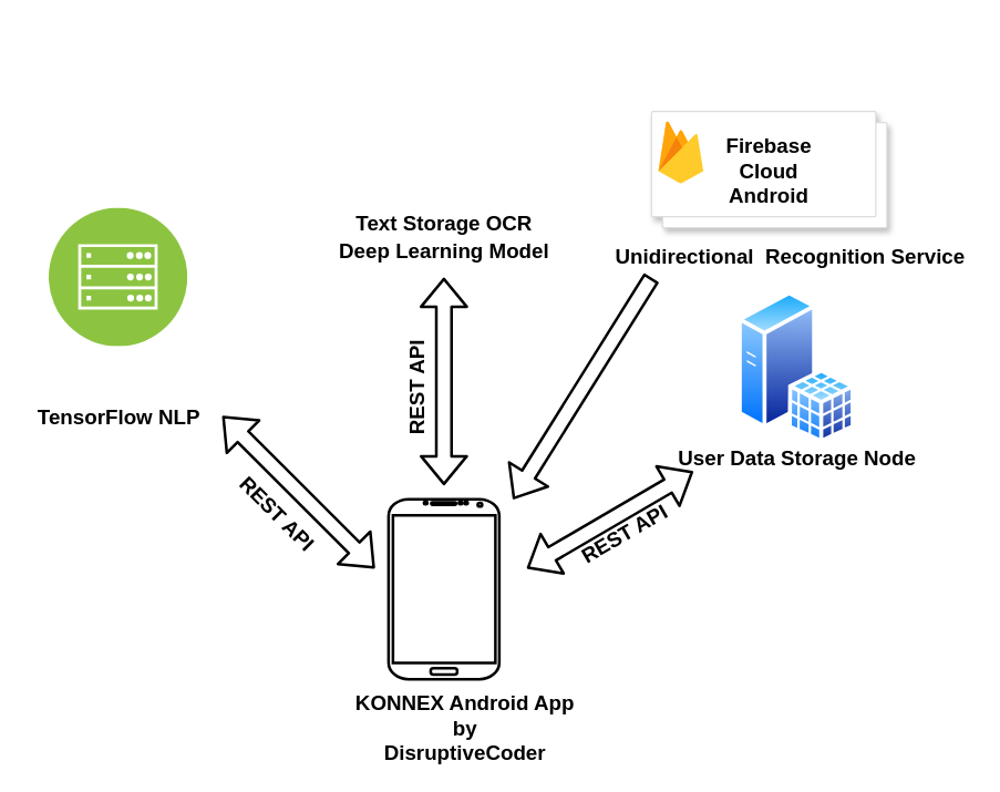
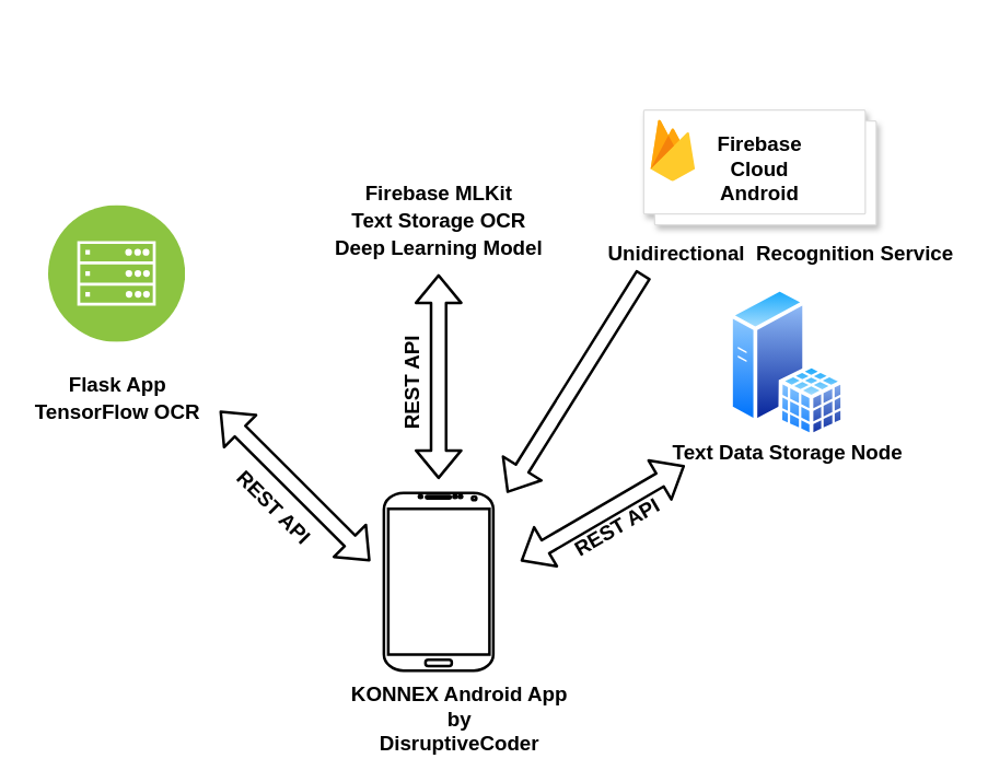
  <mxCell id="0" />
  <mxCell id="1" parent="0" />
  <mxCell id="2" value="" style="verticalLabelPosition=bottom;verticalAlign=top;html=1;shadow=0;strokeWidth=2;shape=mxgraph.android.phone2;" parent="1" vertex="1"><mxGeometry x="280" y="360" width="80" height="130" as="geometry" /></mxCell>
  <mxCell id="3" value="" style="aspect=fixed;perimeter=ellipsePerimeter;html=1;align=center;shadow=0;dashed=0;fontColor=#4277BB;labelBackgroundColor=#ffffff;fontSize=12;spacingTop=3;image;image=img/lib/ibm/infrastructure/mobile_backend.svg;strokeColor=#000000;strokeWidth=2;" parent="1" vertex="1"><mxGeometry x="35" y="150" width="100" height="100" as="geometry" /></mxCell>
  <mxCell id="4" value="&lt;b style=&quot;font-size: 15px&quot;&gt;KONNEX Android App&lt;br&gt;by&lt;br&gt;DisruptiveCoder&lt;br&gt;&lt;/b&gt;" style="text;html=1;align=center;verticalAlign=middle;resizable=0;points=[];autosize=1;strokeWidth=2;" parent="1" vertex="1"><mxGeometry x="250" y="500" width="170" height="50" as="geometry" /></mxCell>
  <mxCell id="5" value="" style="shape=flexArrow;endArrow=classic;startArrow=classic;html=1;strokeWidth=2;" parent="1" edge="1"><mxGeometry width="50" height="50" relative="1" as="geometry"><mxPoint x="160" y="300" as="sourcePoint" /><mxPoint x="270" y="410" as="targetPoint" /></mxGeometry></mxCell>
  <mxCell id="6" value="&lt;b&gt;&lt;font style=&quot;font-size: 15px&quot;&gt;REST API&lt;/font&gt;&lt;/b&gt;" style="text;html=1;align=center;verticalAlign=middle;resizable=0;points=[];autosize=1;strokeWidth=2;rotation=45;" parent="1" vertex="1"><mxGeometry x="160" y="360" width="80" height="20" as="geometry" /></mxCell>
- <mxCell id="8" value="&lt;b&gt;&lt;font style=&quot;font-size: 15px&quot;&gt;TensorFlow NLP&lt;/font&gt;&lt;/b&gt;" style="text;html=1;align=center;verticalAlign=middle;resizable=0;points=[];autosize=1;strokeWidth=2;" parent="1" vertex="1"><mxGeometry x="20" y="290" width="130" height="20" as="geometry" /></mxCell>
+ <mxCell id="7" value="&lt;b&gt;&lt;font style=&quot;font-size: 15px&quot;&gt;Flask App&lt;/font&gt;&lt;/b&gt;" style="text;html=1;align=center;verticalAlign=middle;resizable=0;points=[];autosize=1;strokeWidth=2;" parent="1" vertex="1"><mxGeometry x="40" y="270" width="90" height="20" as="geometry" /></mxCell>
+ <mxCell id="8" value="&lt;b&gt;&lt;font style=&quot;font-size: 15px&quot;&gt;TensorFlow OCR&lt;/font&gt;&lt;/b&gt;" style="text;html=1;align=center;verticalAlign=middle;resizable=0;points=[];autosize=1;strokeWidth=2;" parent="1" vertex="1"><mxGeometry x="20" y="290" width="130" height="20" as="geometry" /></mxCell>
  <mxCell id="9" value="" style="shape=image;html=1;verticalAlign=top;verticalLabelPosition=bottom;labelBackgroundColor=#ffffff;imageAspect=0;aspect=fixed;image=https://cdn4.iconfinder.com/data/icons/google-i-o-2016/512/google_firebase-128.png;strokeColor=#000000;strokeWidth=2;" parent="1" vertex="1"><mxGeometry x="270" y="20" width="100" height="100" as="geometry" /></mxCell>
+ <mxCell id="10" value="&lt;font style=&quot;font-size: 15px&quot;&gt;&lt;b&gt;Firebase MLKit&lt;/b&gt;&lt;/font&gt;" style="text;html=1;align=center;verticalAlign=middle;resizable=0;points=[];autosize=1;" parent="1" vertex="1"><mxGeometry x="260" y="130" width="120" height="20" as="geometry" /></mxCell>
  <mxCell id="11" value="" style="shape=flexArrow;endArrow=classic;startArrow=classic;html=1;strokeWidth=2;" parent="1" edge="1"><mxGeometry width="50" height="50" relative="1" as="geometry"><mxPoint x="320" y="200" as="sourcePoint" /><mxPoint x="320" y="350" as="targetPoint" /></mxGeometry></mxCell>
  <mxCell id="12" value="&lt;font style=&quot;font-size: 15px&quot;&gt;&lt;b&gt;Text Storage OCR&lt;/b&gt;&lt;/font&gt;" style="text;html=1;align=center;verticalAlign=middle;resizable=0;points=[];autosize=1;" parent="1" vertex="1"><mxGeometry x="235" y="150" width="170" height="20" as="geometry" /></mxCell>
  <mxCell id="13" value="&lt;b&gt;&lt;font style=&quot;font-size: 15px&quot;&gt;REST API&lt;/font&gt;&lt;/b&gt;" style="text;html=1;align=center;verticalAlign=middle;resizable=0;points=[];autosize=1;strokeWidth=2;rotation=-90;" parent="1" vertex="1"><mxGeometry x="260" y="270" width="80" height="20" as="geometry" /></mxCell>
  <mxCell id="14" value="&lt;font style=&quot;font-size: 15px&quot;&gt;&lt;b&gt;Deep Learning Model&lt;br&gt;&lt;/b&gt;&lt;/font&gt;" style="text;html=1;align=center;verticalAlign=middle;resizable=0;points=[];autosize=1;" parent="1" vertex="1"><mxGeometry x="235" y="170" width="170" height="20" as="geometry" /></mxCell>
  <mxCell id="15" value="Firebase&#10;Cloud&#10;Android" style="shape=mxgraph.gcp2.doubleRect;strokeColor=#dddddd;shadow=1;strokeWidth=1;fontStyle=1;fontSize=15;" parent="1" vertex="1"><mxGeometry x="470" y="80" width="170" height="84" as="geometry" /></mxCell>
  <mxCell id="16" value="" style="dashed=0;connectable=0;html=1;fillColor=#5184F3;strokeColor=none;shape=mxgraph.gcp2.firebase;part=1;labelPosition=right;verticalLabelPosition=middle;align=center;verticalAlign=middle;spacingLeft=5;fontColor=#999999;fontSize=12;" parent="15" vertex="1"><mxGeometry width="32.4" height="45" relative="1" as="geometry"><mxPoint x="5" y="7" as="offset" /></mxGeometry></mxCell>
  <mxCell id="17" value="" style="shape=flexArrow;endArrow=classic;html=1;strokeWidth=2;fontSize=15;" parent="1" edge="1"><mxGeometry width="50" height="50" relative="1" as="geometry"><mxPoint x="470" y="200" as="sourcePoint" /><mxPoint x="370" y="360" as="targetPoint" /></mxGeometry></mxCell>
  <mxCell id="18" value="&lt;b&gt;Unidirectional&amp;nbsp; Recognition Service&lt;/b&gt;" style="text;html=1;align=center;verticalAlign=middle;resizable=0;points=[];autosize=1;fontSize=15;" parent="1" vertex="1"><mxGeometry x="440" y="174" width="260" height="20" as="geometry" /></mxCell>
  <mxCell id="19" value="" style="aspect=fixed;perimeter=ellipsePerimeter;html=1;align=center;shadow=0;dashed=0;spacingTop=3;image;image=img/lib/active_directory/sql_server.svg;strokeColor=#000000;strokeWidth=2;fontSize=15;" parent="1" vertex="1"><mxGeometry x="532.65" y="210" width="84.7" height="110" as="geometry" /></mxCell>
  <mxCell id="20" value="" style="shape=flexArrow;endArrow=classic;startArrow=classic;html=1;strokeWidth=2;" parent="1" edge="1"><mxGeometry width="50" height="50" relative="1" as="geometry"><mxPoint x="500" y="340" as="sourcePoint" /><mxPoint x="380" y="410" as="targetPoint" /></mxGeometry></mxCell>
- <mxCell id="21" value="&lt;b&gt;User Data Storage Node&lt;/b&gt;" style="text;html=1;align=center;verticalAlign=middle;resizable=0;points=[];autosize=1;fontSize=15;" parent="1" vertex="1"><mxGeometry x="480" y="320" width="190" height="20" as="geometry" /></mxCell>
+ <mxCell id="21" value="&lt;b&gt;Text Data Storage Node&lt;/b&gt;" style="text;html=1;align=center;verticalAlign=middle;resizable=0;points=[];autosize=1;fontSize=15;" parent="1" vertex="1"><mxGeometry x="480" y="320" width="190" height="20" as="geometry" /></mxCell>
  <mxCell id="22" value="&lt;b&gt;&lt;font style=&quot;font-size: 15px&quot;&gt;REST API&lt;/font&gt;&lt;/b&gt;" style="text;html=1;align=center;verticalAlign=middle;resizable=0;points=[];autosize=1;strokeWidth=2;rotation=-30;" parent="1" vertex="1"><mxGeometry x="410" y="375" width="80" height="20" as="geometry" /></mxCell>
  <mxCell id="23" value="" style="shape=image;verticalLabelPosition=bottom;labelBackgroundColor=#ffffff;verticalAlign=top;aspect=fixed;imageAspect=0;image=https://cdn1.iconfinder.com/data/icons/logotypes/32/android-512.png;" parent="1" vertex="1"><mxGeometry x="290" y="395" width="60" height="60" as="geometry" /></mxCell>
